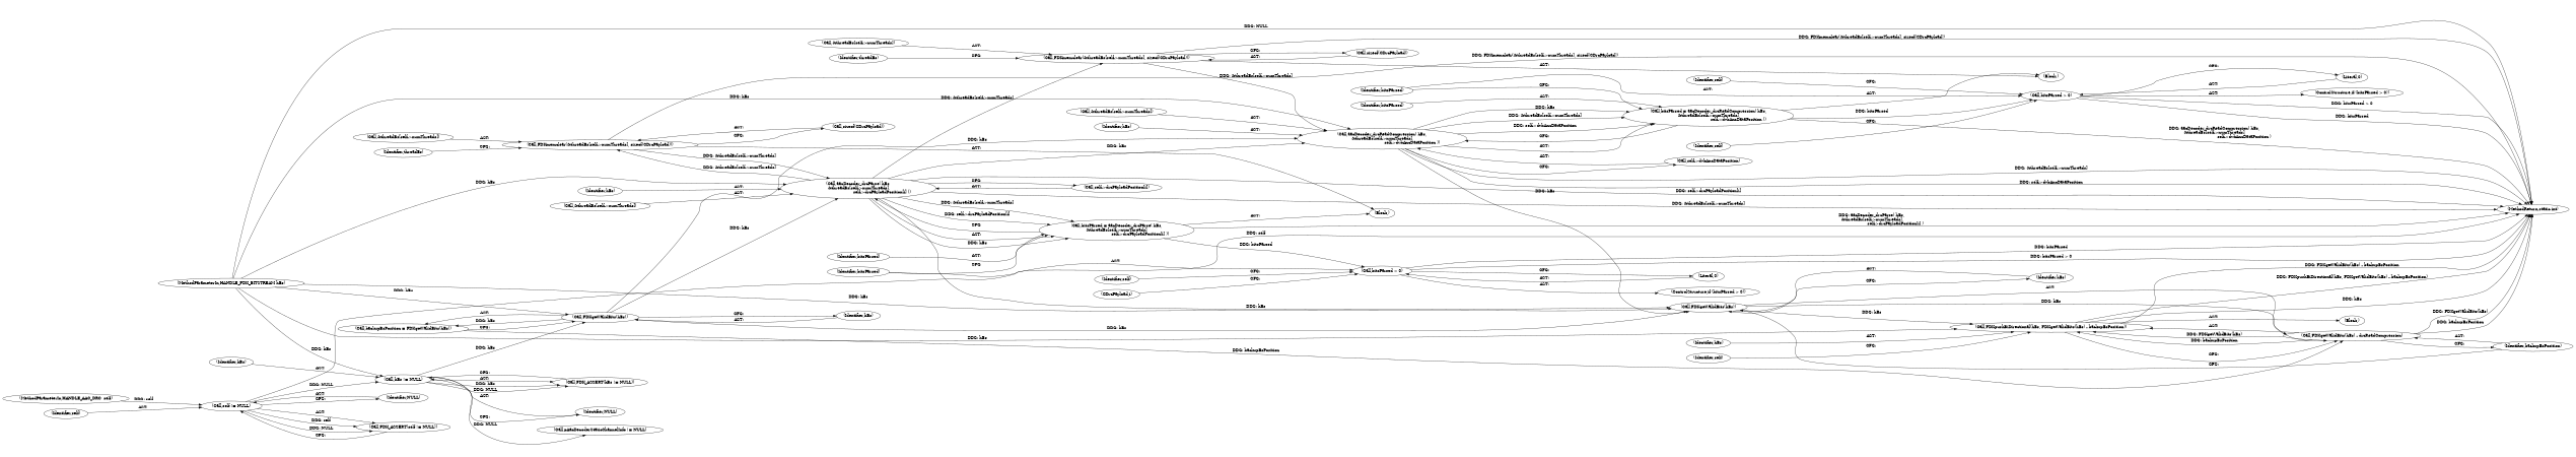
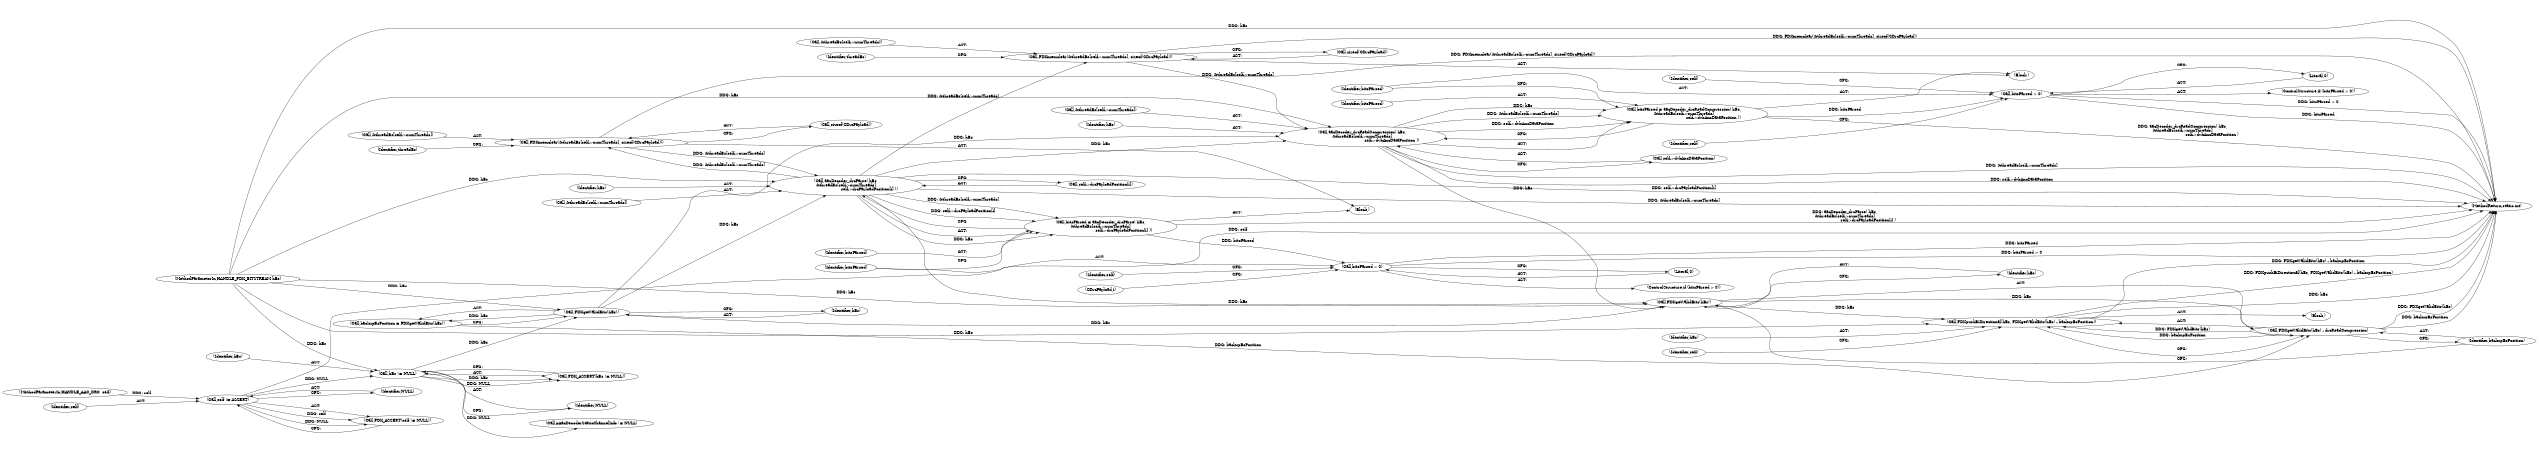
  digraph {
    rankdir=LR
    n1 [label="(Call,FDKmemclear(&threadBs[self->numThreads], sizeof(CDrcPayload)))"]
    n2 [label="(Call,aacDecoder_drcParse( hBs,\n &threadBs[self->numThreads],\n                                      self->drcPayloadPosition[i] ))"]
    n3 [label="(Call,sizeof(CDrcPayload))"]
    n4 [label="(Block,)"]
    n5 [label="(MethodReturn,static int)"]
    n6 [label="(Call,bitsParsed = aacDecoder_drcParse( hBs,\n &threadBs[self->numThreads],\n                                      self->drcPayloadPosition[i] ))"]
    n7 [label="(Call,FDKmemclear(&threadBs[self->numThreads], sizeof(CDrcPayload)))"]
    n8 [label="(Call,aacDecoder_drcReadCompression( hBs,\n &threadBs[self->numThreads],\n                                                self->dvbAncDataPosition ))"]
    n9 [label="(Call,FDKgetValidBits(hBs))"]
    n10 [label="(Call,self->drcPayloadPosition[i])"]
    n11 [label="(Call,bitsParsed > 0)"]
    n12 [label="(Call,sizeof(CDrcPayload))"]
    n13 [label="(Block,)"]
    n14 [label="(Call,bitsParsed = aacDecoder_drcReadCompression( hBs,\n &threadBs[self->numThreads],\n                                                self->dvbAncDataPosition ))"]
    n15 [label="(Call,self->dvbAncDataPosition)"]
    n16 [label="(Call,FDKpushBiDirectional(hBs, FDKgetValidBits(hBs) - backupBsPosition))"]
    n17 [label="(Call,FDKgetValidBits(hBs) - drcReadCompression)"]
    n18 [label="(Identifier,hBs)"]
    n19 [label="(Call,FDKgetValidBits(hBs))"]
    n20 [label="(Identifier,hBs)"]
    n21 [label="(Call,backupBsPosition = FDKgetValidBits(hBs))"]
    n22 [label="(Call,hBs != NULL)"]
    n23 [label="(Call,pAacDecoderStaticChannelInfo != NULL)"]
    n24 [label="(Identifier,NULL)"]
    n25 [label="(Call,FDK_ASSERT(hBs != NULL))"]
    n26 [label="(MethodParameterIn,HANDLE_FDK_BITSTREAM hBs)"]
    n27 [label="(Block,)"]
-   n28 [label="(Call,self != NULL)"]
+   n28 [label="(Call,self != ASSERT)"]
    n29 [label="(Call,FDK_ASSERT(self != NULL))"]
    n30 [label="(Identifier,NULL)"]
    n31 [label="(MethodParameterIn,HANDLE_AAC_DRC  self)"]
    n32 [label="(Literal,0)"]
    n33 [label="(ControlStructure,if (bitsParsed > 0))"]
    n34 [label="(Call,bitsParsed > 0)"]
    n35 [label="(Literal,0)"]
    n36 [label="(ControlStructure,if (bitsParsed > 0))"]
    n37 [label="(Identifier,backupBsPosition)"]
    n38 [label="(Call,&threadBs[self->numThreads])"]
    n39 [label="(Identifier,hBs)"]
    n40 [label="(Identifier,hBs)"]
    n41 [label="(Identifier,threadBs)"]
    n42 [label="(Identifier,threadBs)"]
    n43 [label="(Identifier,bitsParsed)"]
    n44 [label="(Call,&threadBs[self->numThreads])"]
    n45 [label="(Identifier,hBs)"]
    n46 [label="(Identifier,hBs)"]
    n47 [label="(Identifier,self)"]
    n48 [label="(Identifier,self)"]
    n49 [label="(Call,&threadBs[self->numThreads])"]
    n50 [label="(Call,&threadBs[self->numThreads])"]
    n51 [label="(CDrcPayload,i)"]
    n52 [label="(Identifier,bitsParsed)"]
    n53 [label="(Identifier,self)"]
    n54 [label="(Identifier,bitsParsed)"]
    n55 [label="(Identifier,bitsParsed)"]
    n56 [label="(Identifier,self)"]
    n57 [label="(Identifier,self)"]
    n1 -> n2 [label="DDG: &threadBs[self->numThreads]"]
    n1 -> n3 [label="CFG: "]
    n1 -> n4 [label="AST: "]
    n1 -> n5 [label="DDG: FDKmemclear(&threadBs[self->numThreads], sizeof(CDrcPayload))"]
    n2 -> n1 [label="DDG: &threadBs[self->numThreads]"]
    n2 -> n5 [label="DDG: self->drcPayloadPosition[i]"]
    n2 -> n5 [label="DDG: &threadBs[self->numThreads]"]
    n2 -> n6 [label="AST: "]
    n2 -> n6 [label="DDG: hBs"]
    n2 -> n6 [label="DDG: &threadBs[self->numThreads]"]
    n2 -> n6 [label="DDG: self->drcPayloadPosition[i]"]
    n2 -> n7 [label="DDG: &threadBs[self->numThreads]"]
    n2 -> n8 [label="DDG: hBs"]
    n2 -> n9 [label="DDG: hBs"]
    n2 -> n10 [label="CFG: "]
    n3 -> n1 [label="AST: "]
    n6 -> n2 [label="CFG: "]
    n6 -> n4 [label="AST: "]
    n6 -> n5 [label="DDG: aacDecoder_drcParse( hBs,\n &threadBs[self->numThreads],\n                                      self->drcPayloadPosition[i] )"]
    n6 -> n11 [label="DDG: bitsParsed"]
    n7 -> n5 [label="DDG: FDKmemclear(&threadBs[self->numThreads], sizeof(CDrcPayload))"]
    n7 -> n8 [label="DDG: &threadBs[self->numThreads]"]
    n7 -> n12 [label="CFG: "]
    n7 -> n13 [label="AST: "]
    n8 -> n5 [label="DDG: &threadBs[self->numThreads]"]
    n8 -> n5 [label="DDG: self->dvbAncDataPosition"]
    n8 -> n9 [label="DDG: hBs"]
    n8 -> n14 [label="AST: "]
    n8 -> n14 [label="DDG: hBs"]
    n8 -> n14 [label="DDG: &threadBs[self->numThreads]"]
    n8 -> n14 [label="DDG: self->dvbAncDataPosition"]
    n8 -> n15 [label="CFG: "]
    n9 -> n16 [label="DDG: hBs"]
    n9 -> n17 [label="AST: "]
    n9 -> n17 [label="DDG: hBs"]
    n9 -> n18 [label="CFG: "]
    n10 -> n2 [label="AST: "]
    n11 -> n5 [label="DDG: bitsParsed > 0"]
    n11 -> n5 [label="DDG: bitsParsed"]
    n11 -> n32 [label="CFG: "]
    n11 -> n33 [label="AST: "]
    n12 -> n7 [label="AST: "]
    n14 -> n5 [label="DDG: aacDecoder_drcReadCompression( hBs,\n &threadBs[self->numThreads],\n                                                self->dvbAncDataPosition )"]
    n14 -> n8 [label="CFG: "]
    n14 -> n13 [label="AST: "]
    n14 -> n34 [label="DDG: bitsParsed"]
    n15 -> n8 [label="AST: "]
    n16 -> n5 [label="DDG: hBs"]
    n16 -> n5 [label="DDG: FDKgetValidBits(hBs) - backupBsPosition"]
    n16 -> n5 [label="DDG: FDKpushBiDirectional(hBs, FDKgetValidBits(hBs) - backupBsPosition)"]
    n16 -> n17 [label="CFG: "]
    n16 -> n27 [label="AST: "]
    n17 -> n5 [label="DDG: backupBsPosition"]
    n17 -> n5 [label="DDG: FDKgetValidBits(hBs)"]
    n17 -> n16 [label="AST: "]
    n17 -> n16 [label="DDG: FDKgetValidBits(hBs)"]
    n17 -> n16 [label="DDG: backupBsPosition"]
    n17 -> n37 [label="CFG: "]
    n18 -> n9 [label="AST: "]
    n19 -> n2 [label="DDG: hBs"]
    n19 -> n8 [label="DDG: hBs"]
    n19 -> n9 [label="DDG: hBs"]
    n19 -> n20 [label="CFG: "]
    n19 -> n21 [label="AST: "]
    n19 -> n21 [label="DDG: hBs"]
    n20 -> n19 [label="AST: "]
    n21 -> n17 [label="DDG: backupBsPosition"]
    n21 -> n19 [label="CFG: "]
    n22 -> n19 [label="DDG: hBs"]
    n22 -> n23 [label="DDG: NULL"]
    n22 -> n24 [label="CFG: "]
    n22 -> n25 [label="AST: "]
    n22 -> n25 [label="DDG: hBs"]
    n22 -> n25 [label="DDG: NULL"]
    n24 -> n22 [label="AST: "]
    n25 -> n22 [label="CFG: "]
    n26 -> n2 [label="DDG: hBs"]
-   n26 -> n5 [label="DDG: NULL"]
+   n26 -> n5 [label="DDG: hBs"]
    n26 -> n8 [label="DDG: hBs"]
    n26 -> n9 [label="DDG: hBs"]
    n26 -> n16 [label="DDG: hBs"]
    n26 -> n19 [label="DDG: hBs"]
    n26 -> n22 [label="DDG: hBs"]
    n28 -> n5 [label="DDG: self"]
    n28 -> n22 [label="DDG: NULL"]
    n28 -> n29 [label="AST: "]
    n28 -> n29 [label="DDG: self"]
    n28 -> n29 [label="DDG: NULL"]
    n28 -> n30 [label="CFG: "]
    n29 -> n28 [label="CFG: "]
    n30 -> n28 [label="AST: "]
    n31 -> n28 [label="DDG: self"]
    n32 -> n11 [label="AST: "]
    n34 -> n5 [label="DDG: bitsParsed > 0"]
    n34 -> n5 [label="DDG: bitsParsed"]
    n34 -> n35 [label="CFG: "]
    n34 -> n36 [label="AST: "]
    n35 -> n34 [label="AST: "]
    n37 -> n9 [label="CFG: "]
    n37 -> n17 [label="AST: "]
    n38 -> n1 [label="AST: "]
    n39 -> n16 [label="AST: "]
    n40 -> n22 [label="AST: "]
    n41 -> n7 [label="CFG: "]
    n42 -> n1 [label="CFG: "]
    n43 -> n6 [label="AST: "]
    n44 -> n8 [label="AST: "]
    n45 -> n8 [label="AST: "]
    n46 -> n2 [label="AST: "]
    n47 -> n11 [label="CFG: "]
    n48 -> n28 [label="AST: "]
    n49 -> n7 [label="AST: "]
    n50 -> n2 [label="AST: "]
    n51 -> n11 [label="CFG: "]
    n52 -> n14 [label="CFG: "]
    n52 -> n34 [label="AST: "]
    n53 -> n16 [label="CFG: "]
    n54 -> n6 [label="CFG: "]
    n54 -> n11 [label="AST: "]
    n55 -> n14 [label="AST: "]
    n56 -> n34 [label="CFG: "]
    n57 -> n34 [label="CFG: "]
  }
